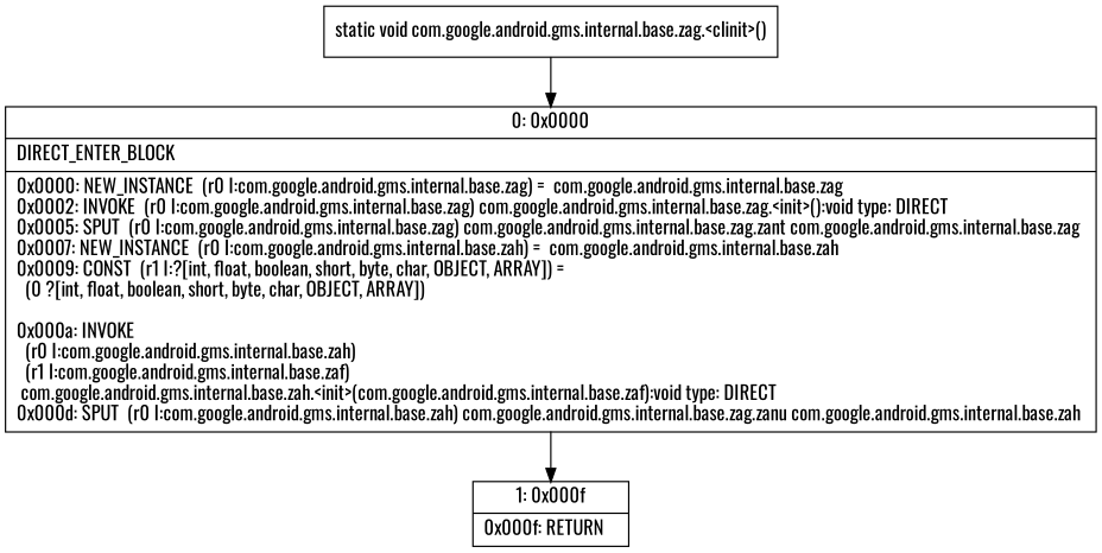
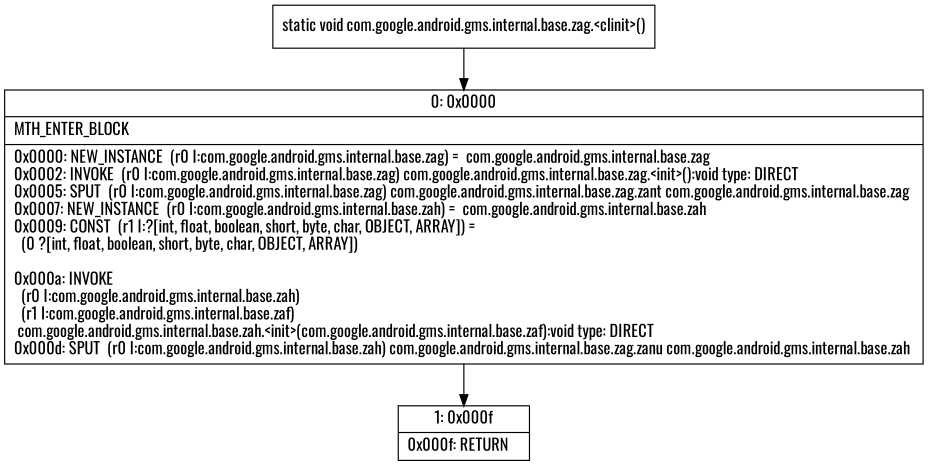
  digraph {
    fontname=Oswald
    node [shape=record fontname=Oswald]
    edge [fontname=Oswald]
-   n1 [label="{0\:\ 0x0000|DIRECT_ENTER_BLOCK\l|0x0000: NEW_INSTANCE  (r0 I:com.google.android.gms.internal.base.zag) =  com.google.android.gms.internal.base.zag \l0x0002: INVOKE  (r0 I:com.google.android.gms.internal.base.zag) com.google.android.gms.internal.base.zag.\<init\>():void type: DIRECT \l0x0005: SPUT  (r0 I:com.google.android.gms.internal.base.zag) com.google.android.gms.internal.base.zag.zant com.google.android.gms.internal.base.zag \l0x0007: NEW_INSTANCE  (r0 I:com.google.android.gms.internal.base.zah) =  com.google.android.gms.internal.base.zah \l0x0009: CONST  (r1 I:?[int, float, boolean, short, byte, char, OBJECT, ARRAY]) = \l  (0 ?[int, float, boolean, short, byte, char, OBJECT, ARRAY])\l \l0x000a: INVOKE  \l  (r0 I:com.google.android.gms.internal.base.zah)\l  (r1 I:com.google.android.gms.internal.base.zaf)\l com.google.android.gms.internal.base.zah.\<init\>(com.google.android.gms.internal.base.zaf):void type: DIRECT \l0x000d: SPUT  (r0 I:com.google.android.gms.internal.base.zah) com.google.android.gms.internal.base.zag.zanu com.google.android.gms.internal.base.zah \l}"]
+   n1 [label="{0\:\ 0x0000|MTH_ENTER_BLOCK\l|0x0000: NEW_INSTANCE  (r0 I:com.google.android.gms.internal.base.zag) =  com.google.android.gms.internal.base.zag \l0x0002: INVOKE  (r0 I:com.google.android.gms.internal.base.zag) com.google.android.gms.internal.base.zag.\<init\>():void type: DIRECT \l0x0005: SPUT  (r0 I:com.google.android.gms.internal.base.zag) com.google.android.gms.internal.base.zag.zant com.google.android.gms.internal.base.zag \l0x0007: NEW_INSTANCE  (r0 I:com.google.android.gms.internal.base.zah) =  com.google.android.gms.internal.base.zah \l0x0009: CONST  (r1 I:?[int, float, boolean, short, byte, char, OBJECT, ARRAY]) = \l  (0 ?[int, float, boolean, short, byte, char, OBJECT, ARRAY])\l \l0x000a: INVOKE  \l  (r0 I:com.google.android.gms.internal.base.zah)\l  (r1 I:com.google.android.gms.internal.base.zaf)\l com.google.android.gms.internal.base.zah.\<init\>(com.google.android.gms.internal.base.zaf):void type: DIRECT \l0x000d: SPUT  (r0 I:com.google.android.gms.internal.base.zah) com.google.android.gms.internal.base.zag.zanu com.google.android.gms.internal.base.zah \l}"]
    n2 [label="{1\:\ 0x000f|0x000f: RETURN   \l}"]
    n3 [label="{static void com.google.android.gms.internal.base.zag.\<clinit\>() }"]
    n1 -> n2
    n3 -> n1
  }
